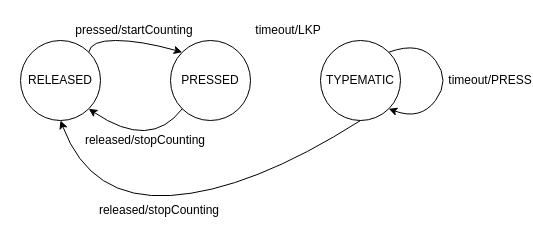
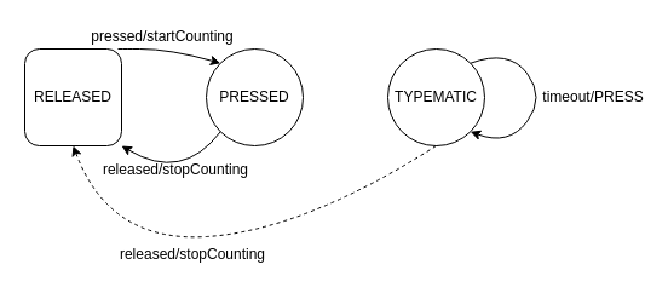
  <mxCell id="0" />
  <mxCell id="1" parent="0" />
- <mxCell id="2" value="RELEASED" style="ellipse;whiteSpace=wrap;html=1;" parent="1" vertex="1"><mxGeometry x="20" y="40" width="80" height="80" as="geometry" /></mxCell>
+ <mxCell id="2" value="RELEASED" style="whiteSpace=wrap;html=1;rounded=1;" parent="1" vertex="1"><mxGeometry x="20" y="40" width="80" height="80" as="geometry" /></mxCell>
  <mxCell id="3" value="PRESSED" style="ellipse;whiteSpace=wrap;html=1;aspect=fixed;" parent="1" vertex="1"><mxGeometry x="170" y="40" width="80" height="80" as="geometry" /></mxCell>
  <mxCell id="4" value="TYPEMATIC" style="ellipse;whiteSpace=wrap;html=1;aspect=fixed;" parent="1" vertex="1"><mxGeometry x="320" y="40" width="80" height="80" as="geometry" /></mxCell>
  <mxCell id="5" value="" style="curved=1;endArrow=classic;html=1;exitX=1;exitY=0;exitDx=0;exitDy=0;entryX=0;entryY=0;entryDx=0;entryDy=0;" parent="1" source="2" target="3" edge="1"><mxGeometry width="50" height="50" relative="1" as="geometry"><mxPoint x="-40" y="230" as="sourcePoint" /><mxPoint x="10" y="180" as="targetPoint" /><Array as="points"><mxPoint x="90" y="40" /><mxPoint x="140" y="40" /></Array></mxGeometry></mxCell>
  <mxCell id="6" value="pressed/startCounting" style="text;html=1;strokeColor=none;fillColor=none;align=center;verticalAlign=middle;whiteSpace=wrap;rounded=0;" parent="1" vertex="1"><mxGeometry x="64" y="20" width="140" height="20" as="geometry" /></mxCell>
- <mxCell id="7" value="timeout/LKP" style="text;html=1;strokeColor=none;fillColor=none;align=center;verticalAlign=middle;whiteSpace=wrap;rounded=0;" parent="1" vertex="1"><mxGeometry x="219" y="20" width="138" height="20" as="geometry" /></mxCell>
  <mxCell id="8" value="" style="curved=1;endArrow=classic;html=1;exitX=1;exitY=0;exitDx=0;exitDy=0;entryX=1;entryY=1;entryDx=0;entryDy=0;" parent="1" source="4" target="4" edge="1"><mxGeometry width="50" height="50" relative="1" as="geometry"><mxPoint x="420" y="0" as="sourcePoint" /><mxPoint x="470" y="-50" as="targetPoint" /><Array as="points"><mxPoint x="420" y="40" /><mxPoint x="450" y="80" /><mxPoint x="420" y="120" /></Array></mxGeometry></mxCell>
  <mxCell id="9" value="" style="curved=1;endArrow=classic;html=1;entryX=1;entryY=1;entryDx=0;entryDy=0;exitX=0;exitY=1;exitDx=0;exitDy=0;" parent="1" source="3" target="2" edge="1"><mxGeometry width="50" height="50" relative="1" as="geometry"><mxPoint x="140" y="250" as="sourcePoint" /><mxPoint x="190" y="200" as="targetPoint" /><Array as="points"><mxPoint x="150" y="150" /></Array></mxGeometry></mxCell>
  <mxCell id="10" value="released/stopCounting" style="text;html=1;strokeColor=none;fillColor=none;align=center;verticalAlign=middle;whiteSpace=wrap;rounded=0;" parent="1" vertex="1"><mxGeometry x="65" y="130" width="160" height="20" as="geometry" /></mxCell>
- <mxCell id="11" value="" style="curved=1;endArrow=classic;html=1;entryX=0.5;entryY=1;entryDx=0;entryDy=0;exitX=0.5;exitY=1;exitDx=0;exitDy=0;" parent="1" source="4" target="2" edge="1"><mxGeometry width="50" height="50" relative="1" as="geometry"><mxPoint x="360" y="180" as="sourcePoint" /><mxPoint x="430" y="170" as="targetPoint" /><Array as="points"><mxPoint x="250" y="190" /><mxPoint x="90" y="200" /></Array></mxGeometry></mxCell>
+ <mxCell id="11" value="" style="curved=1;endArrow=classic;html=1;entryX=0.5;entryY=1;entryDx=0;entryDy=0;exitX=0.5;exitY=1;exitDx=0;exitDy=0;dashed=1;" parent="1" source="4" target="2" edge="1"><mxGeometry width="50" height="50" relative="1" as="geometry"><mxPoint x="360" y="180" as="sourcePoint" /><mxPoint x="430" y="170" as="targetPoint" /><Array as="points"><mxPoint x="250" y="190" /><mxPoint x="90" y="200" /></Array></mxGeometry></mxCell>
  <mxCell id="12" value="released/stopCounting" style="text;html=1;strokeColor=none;fillColor=none;align=center;verticalAlign=middle;whiteSpace=wrap;rounded=0;" parent="1" vertex="1"><mxGeometry x="80" y="200" width="157.5" height="20" as="geometry" /></mxCell>
  <mxCell id="13" value="timeout/PRESS" style="text;html=1;strokeColor=none;fillColor=none;align=center;verticalAlign=middle;whiteSpace=wrap;rounded=0;" parent="1" vertex="1"><mxGeometry x="470" y="70" width="40" height="20" as="geometry" /></mxCell>
